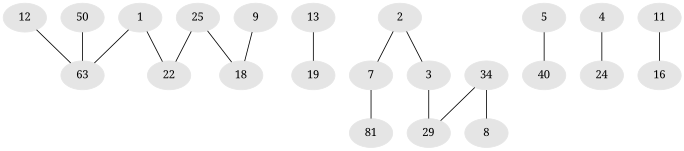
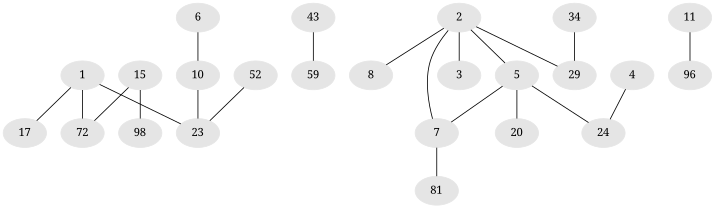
  graph {
    fontname="Noto Serif"
    node [color=gray90 fontname="Noto Serif" style=filled]
    edge [fontname="Noto Serif" weight=1.0]
    1
-   22
-   23 [label=63]
-   13
-   19
+   17
+   22 [label=72]
+   23
+   13 [label=43]
+   19 [label=59]
    2
    3
    5
    8
    n11 [label=29]
    7
-   20 [label=40]
+   20
    24
    4
    n16 [label=81]
-   10 [label=50]
-   9
-   18
+   6
+   10
+   18 [label=98]
    11
-   16
-   12
+   16 [label=96]
+   12 [label=52]
    n24 [label=34]
-   15 [label=25]
+   15
+   1 -- 17
    1 -- 22
    1 -- 23
    13 -- 19
    2 -- 3
-   n24 -- 8
-   3 -- n11
+   2 -- 5
+   2 -- 8
+   2 -- n11
    2 -- 7
+   5 -- 7
    5 -- 20
+   5 -- 24
    7 -- n16
    4 -- 24
+   6 -- 10
    10 -- 23
-   9 -- 18
    11 -- 16
    12 -- 23
    n24 -- n11
    15 -- 22
    15 -- 18
  }
